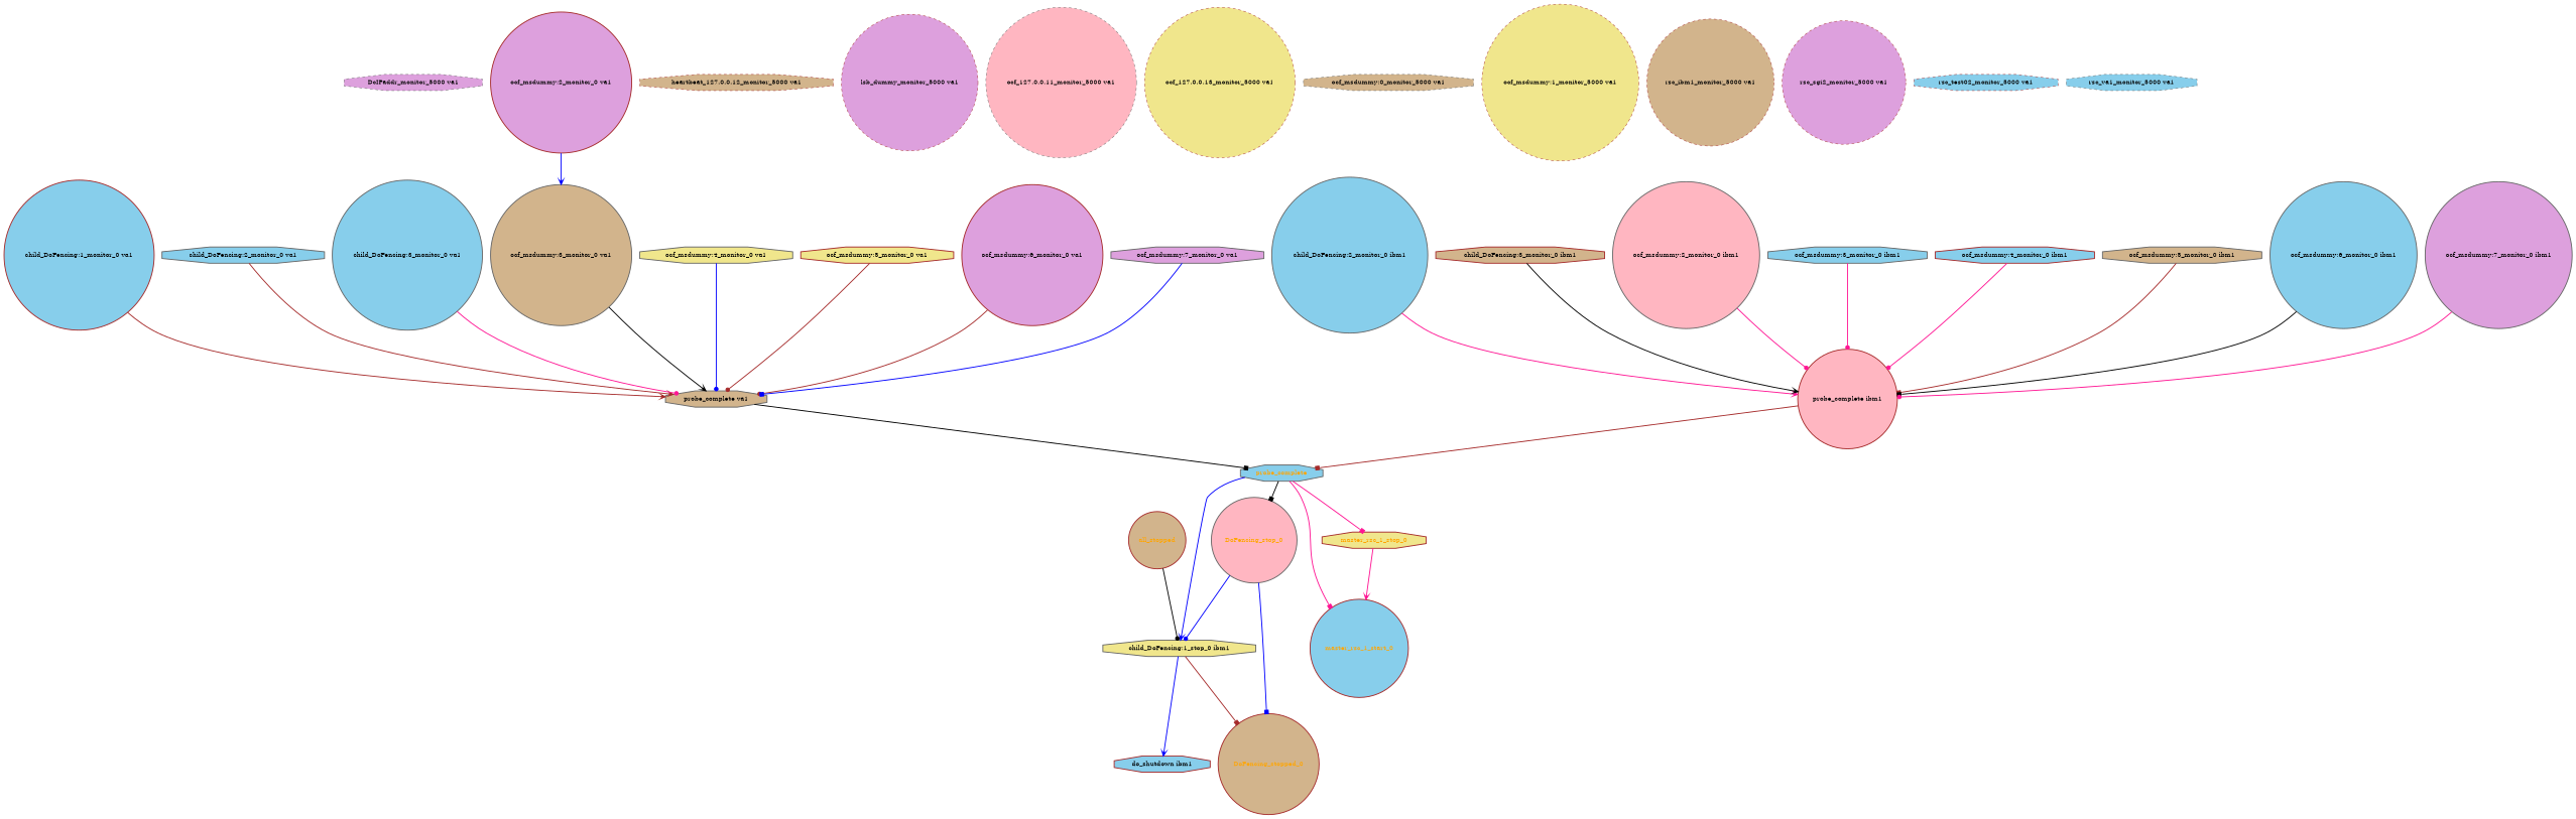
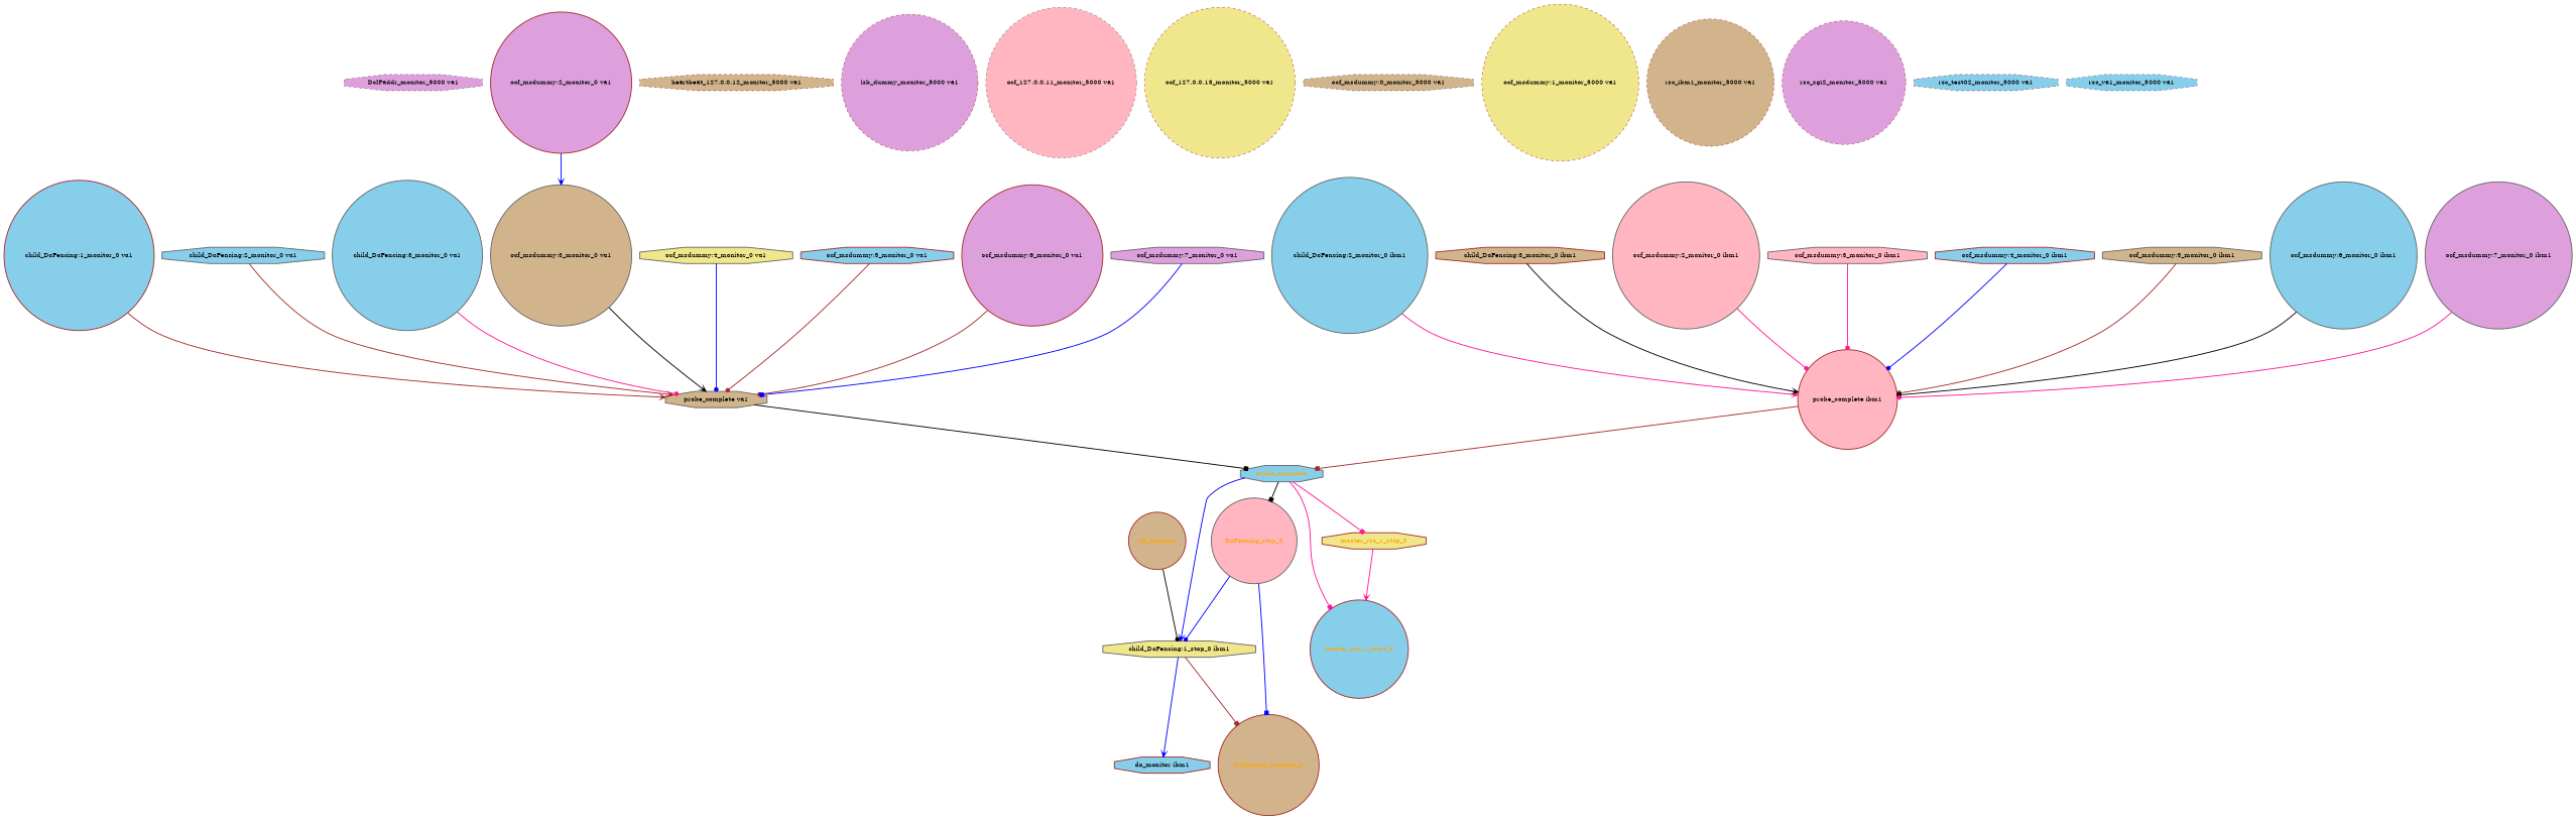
  digraph {
    node [color=gray40 fillcolor=skyblue fontcolor=black shape=circle style="bold,filled"]
    edge [arrowhead=box color=deeppink style=bold]
    "DcIPaddr_monitor_5000 va1" [fillcolor=plum shape=octagon style="dashed,filled"]
    DoFencing_stop_0 [fillcolor=lightpink fontcolor=orange]
    DoFencing_stopped_0 [color=brown fillcolor=tan fontcolor=orange]
    "child_DoFencing:1_stop_0 ibm1" [fillcolor=khaki shape=octagon]
-   "do_shutdown ibm1" [color=brown shape=octagon]
+   "do_shutdown ibm1" [color=brown shape=octagon label="do_monitor ibm1"]
    all_stopped [color=brown fillcolor=tan fontcolor=orange]
    "child_DoFencing:1_monitor_0 va1" [color=brown]
    "probe_complete va1" [fillcolor=tan shape=octagon]
    probe_complete [fontcolor=orange shape=octagon]
    master_rsc_1_start_0 [color=brown fontcolor=orange]
    master_rsc_1_stop_0 [color=brown fillcolor=khaki fontcolor=orange shape=octagon]
    "probe_complete ibm1" [color=brown fillcolor=lightpink]
    "child_DoFencing:2_monitor_0 ibm1"
    "child_DoFencing:2_monitor_0 va1" [shape=octagon]
    "child_DoFencing:3_monitor_0 ibm1" [color=brown fillcolor=tan shape=octagon]
    "child_DoFencing:3_monitor_0 va1"
    "heartbeat_127.0.0.12_monitor_5000 va1" [color=brown fillcolor=tan shape=octagon style="dashed,filled"]
    "lsb_dummy_monitor_5000 va1" [color=brown fillcolor=plum style="dashed,filled"]
    "ocf_127.0.0.11_monitor_5000 va1" [fillcolor=lightpink style="dashed,filled"]
    "ocf_127.0.0.13_monitor_5000 va1" [color=brown fillcolor=khaki style="dashed,filled"]
    "ocf_msdummy:0_monitor_5000 va1" [fillcolor=tan shape=octagon style="dashed,filled"]
    "ocf_msdummy:1_monitor_5000 va1" [color=brown fillcolor=khaki style="dashed,filled"]
    "ocf_msdummy:2_monitor_0 ibm1" [fillcolor=lightpink]
    "ocf_msdummy:2_monitor_0 va1" [color=brown fillcolor=plum]
    "ocf_msdummy:3_monitor_0 va1" [fillcolor=tan]
-   "ocf_msdummy:3_monitor_0 ibm1" [shape=octagon]
+   "ocf_msdummy:3_monitor_0 ibm1" [fillcolor=lightpink shape=octagon]
    "ocf_msdummy:4_monitor_0 ibm1" [color=brown shape=octagon]
    "ocf_msdummy:4_monitor_0 va1" [fillcolor=khaki shape=octagon]
    "ocf_msdummy:5_monitor_0 ibm1" [fillcolor=tan shape=octagon]
-   "ocf_msdummy:5_monitor_0 va1" [color=brown fillcolor=khaki shape=octagon]
+   "ocf_msdummy:5_monitor_0 va1" [color=brown shape=octagon]
    "ocf_msdummy:6_monitor_0 ibm1"
    "ocf_msdummy:6_monitor_0 va1" [color=brown fillcolor=plum]
    "ocf_msdummy:7_monitor_0 ibm1" [fillcolor=plum]
    "ocf_msdummy:7_monitor_0 va1" [fillcolor=plum shape=octagon]
    "rsc_ibm1_monitor_5000 va1" [color=brown fillcolor=tan style="dashed,filled"]
    "rsc_sgi2_monitor_5000 va1" [color=brown fillcolor=plum style="dashed,filled"]
    "rsc_test02_monitor_5000 va1" [color=brown shape=octagon style="dashed,filled"]
    "rsc_va1_monitor_5000 va1" [shape=octagon style="dashed,filled"]
    DoFencing_stop_0 -> DoFencing_stopped_0 [color=blue]
    DoFencing_stop_0 -> "child_DoFencing:1_stop_0 ibm1" [arrowhead=dot color=blue]
    "child_DoFencing:1_stop_0 ibm1" -> DoFencing_stopped_0 [color=brown]
    "child_DoFencing:1_stop_0 ibm1" -> "do_shutdown ibm1" [arrowhead=vee color=blue]
    all_stopped -> "child_DoFencing:1_stop_0 ibm1" [arrowhead=dot color=black]
    "child_DoFencing:1_monitor_0 va1" -> "probe_complete va1" [arrowhead=vee color=brown]
    "probe_complete va1" -> probe_complete [color=black]
    probe_complete -> DoFencing_stop_0 [color=black]
    probe_complete -> "child_DoFencing:1_stop_0 ibm1" [arrowhead=vee color=blue]
    probe_complete -> master_rsc_1_start_0
    probe_complete -> master_rsc_1_stop_0
    master_rsc_1_stop_0 -> master_rsc_1_start_0 [arrowhead=vee]
    "probe_complete ibm1" -> probe_complete [color=brown]
    "child_DoFencing:2_monitor_0 ibm1" -> "probe_complete ibm1" [arrowhead=vee]
    "child_DoFencing:2_monitor_0 va1" -> "probe_complete va1" [arrowhead=vee color=brown]
    "child_DoFencing:3_monitor_0 ibm1" -> "probe_complete ibm1" [arrowhead=vee color=black]
    "child_DoFencing:3_monitor_0 va1" -> "probe_complete va1" [arrowhead=dot]
    "ocf_msdummy:2_monitor_0 ibm1" -> "probe_complete ibm1" [arrowhead=dot]
    "ocf_msdummy:2_monitor_0 va1" -> "ocf_msdummy:3_monitor_0 va1" [arrowhead=vee color=blue]
    "ocf_msdummy:3_monitor_0 va1" -> "probe_complete va1" [arrowhead=vee color=black]
    "ocf_msdummy:3_monitor_0 ibm1" -> "probe_complete ibm1" [arrowhead=dot]
-   "ocf_msdummy:4_monitor_0 ibm1" -> "probe_complete ibm1" [arrowhead=dot]
+   "ocf_msdummy:4_monitor_0 ibm1" -> "probe_complete ibm1" [arrowhead=dot color=blue]
    "ocf_msdummy:4_monitor_0 va1" -> "probe_complete va1" [arrowhead=dot color=blue]
    "ocf_msdummy:5_monitor_0 ibm1" -> "probe_complete ibm1" [color=brown]
    "ocf_msdummy:5_monitor_0 va1" -> "probe_complete va1" [arrowhead=dot color=brown]
    "ocf_msdummy:6_monitor_0 ibm1" -> "probe_complete ibm1" [color=black]
    "ocf_msdummy:6_monitor_0 va1" -> "probe_complete va1" [arrowhead=dot color=brown]
    "ocf_msdummy:7_monitor_0 ibm1" -> "probe_complete ibm1" [arrowhead=dot]
    "ocf_msdummy:7_monitor_0 va1" -> "probe_complete va1" [color=blue]
  }
